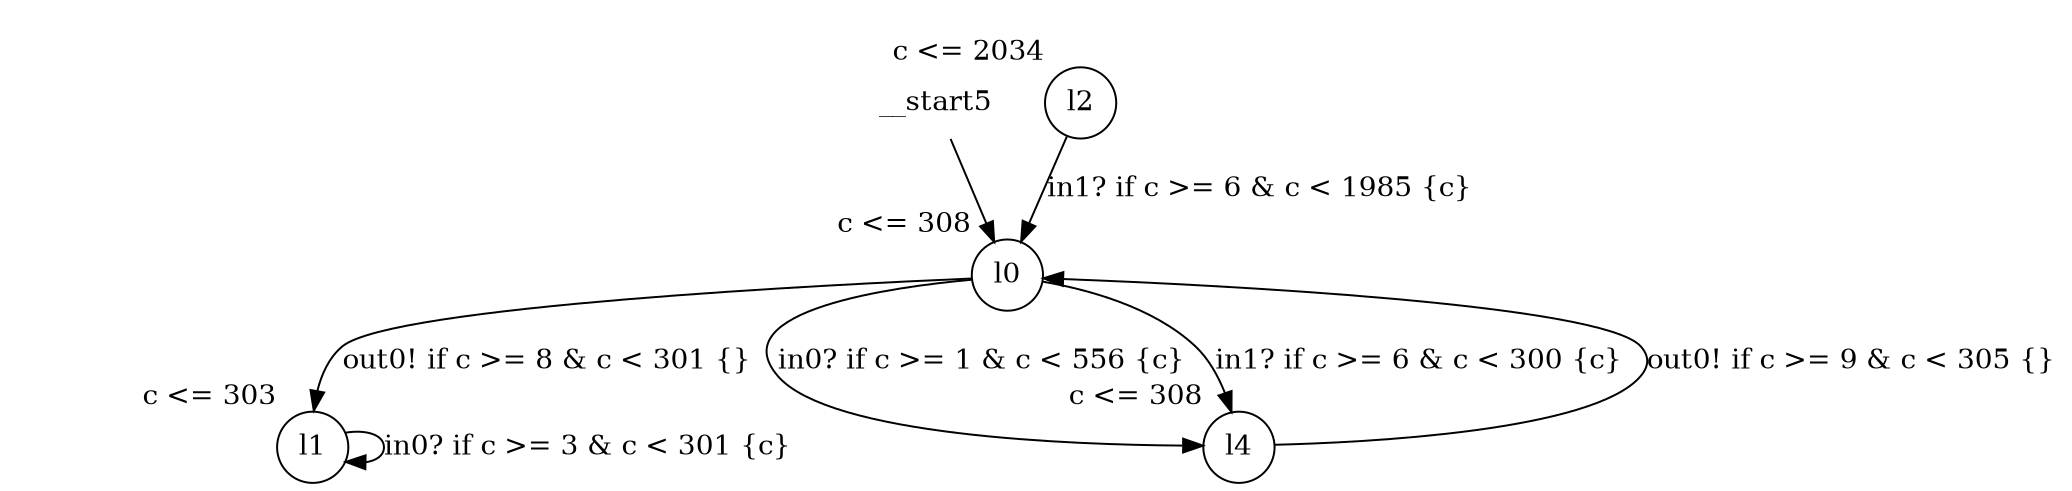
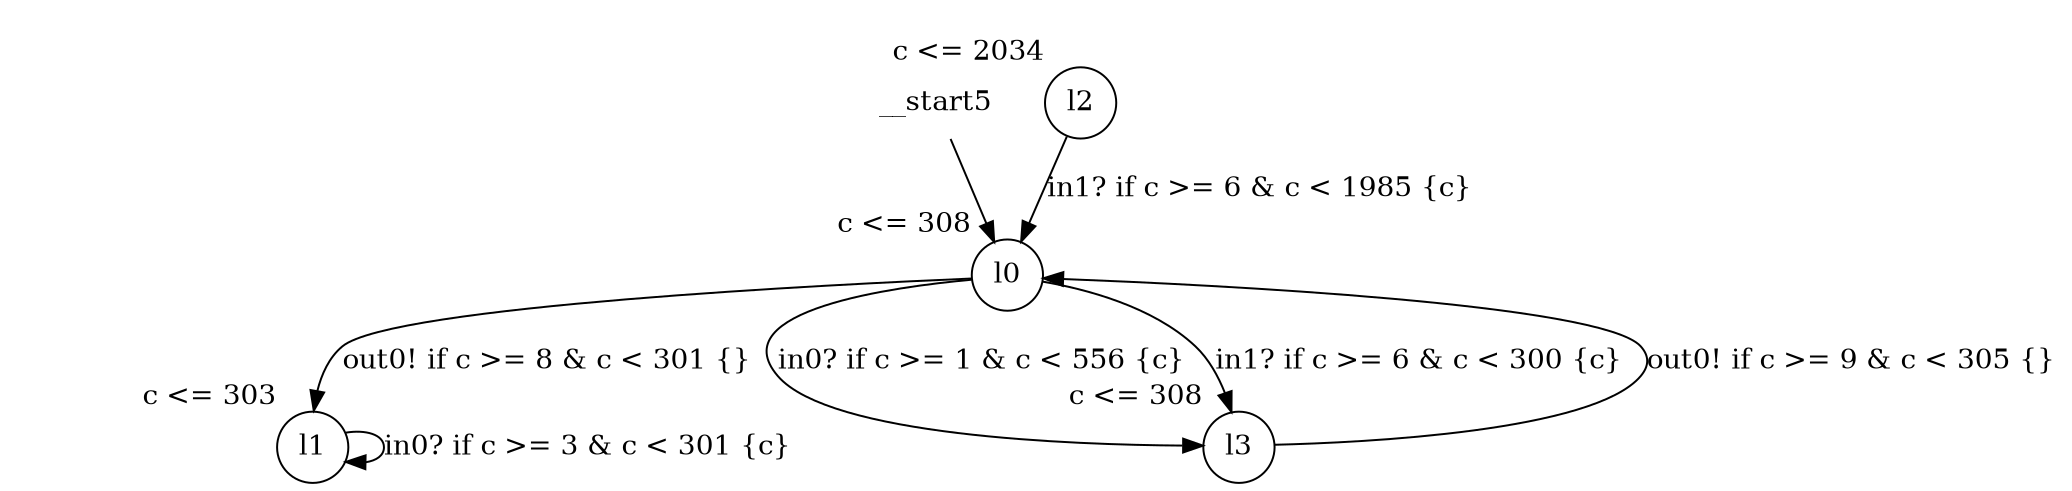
  digraph {
    fontname="DejaVu Serif"
    node [fontname="DejaVu Serif" shape=circle margin=0 xlabel="c <= 308"]
    edge [fontname="DejaVu Serif"]
    n1 [label=__start5 shape=none margin="" xlabel=""]
    n2 [label=l0]
    n3 [label=l1 xlabel="c <= 303"]
-   n4 [label=l4]
+   n4 [label=l3]
    n5 [label=l2 xlabel="c <= 2034"]
    n1 -> n2
    n2 -> n3 [label="out0! if c >= 8 & c < 301 {} "]
    n2 -> n4 [label="in0? if c >= 1 & c < 556 {c} "]
    n2 -> n4 [label="in1? if c >= 6 & c < 300 {c} "]
    n3 -> n3 [label="in0? if c >= 3 & c < 301 {c} "]
    n4 -> n2 [label="out0! if c >= 9 & c < 305 {} "]
    n5 -> n2 [label="in1? if c >= 6 & c < 1985 {c} "]
  }
